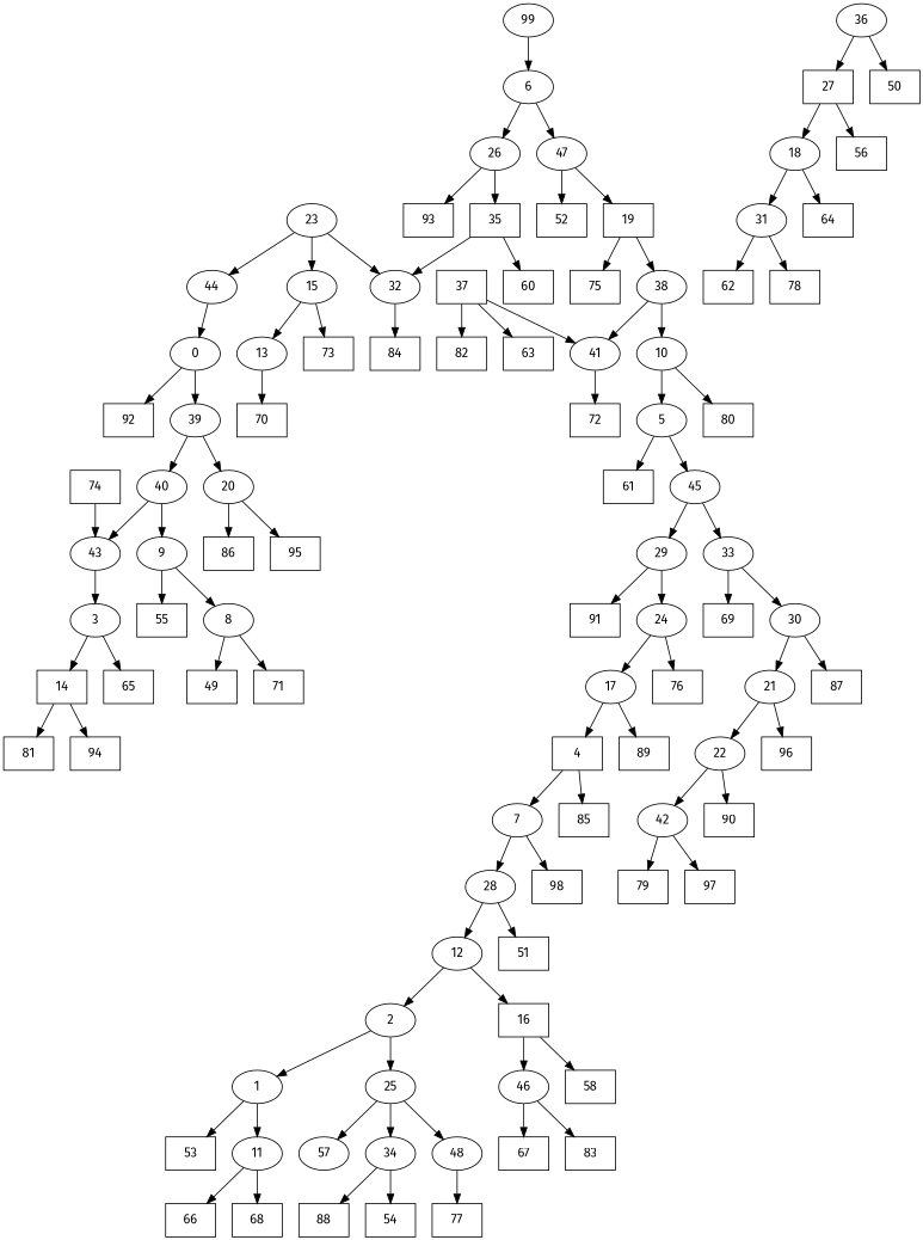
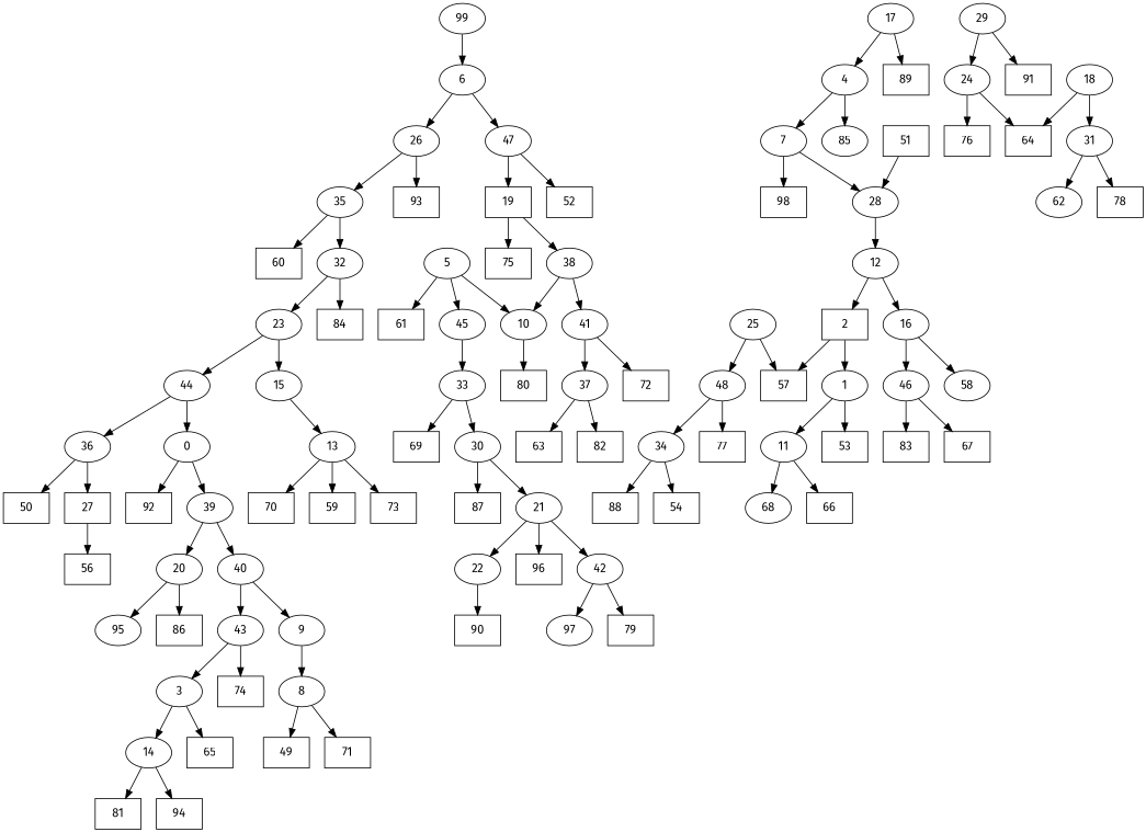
  digraph {
    fontname="Fira Sans"
    node [fontname="Fira Sans" shape=box]
    edge [fontname="Fira Sans"]
    n1 [label=0 shape=""]
    n2 [label=39 shape=""]
    n3 [label=92]
    n4 [label=20 shape=""]
    n5 [label=40 shape=""]
    n6 [label=1 shape=""]
    n7 [label=11 shape=""]
    n8 [label=53]
-   n9 [label=68]
+   n9 [label=68 shape=ellipse]
    n10 [label=66]
-   n11 [label=2 shape=""]
+   n11 [label=2]
    n12 [label=25 shape=""]
    n13 [label=48 shape=""]
-   n14 [label=57 shape=ellipse]
+   n14 [label=57]
    n15 [label=3 shape=""]
-   n16 [label=14]
+   n16 [label=14 shape=""]
    n17 [label=65]
    n18 [label=81]
    n19 [label=94]
-   n20 [label=4]
+   n20 [label=4 shape=""]
    n21 [label=7 shape=""]
-   n22 [label=85]
+   n22 [label=85 shape=ellipse]
    n23 [label=28 shape=""]
    n24 [label=98]
    n25 [label=5 shape=""]
    n26 [label=45 shape=""]
    n27 [label=61]
    n28 [label=29 shape=""]
    n29 [label=33 shape=""]
    n30 [label=6 shape=""]
    n31 [label=26 shape=""]
    n32 [label=47 shape=""]
-   n33 [label=35]
+   n33 [label=35 shape=""]
    n34 [label=93]
    n35 [label=19]
    n36 [label=52]
    n37 [label=12 shape=""]
    n38 [label=51]
    n39 [label=8 shape=""]
    n40 [label=49]
    n41 [label=71]
    n42 [label=9 shape=""]
-   n43 [label=55]
    n44 [label=10 shape=""]
    n45 [label=80]
-   n46 [label=16]
+   n46 [label=16 shape=""]
    n47 [label=46 shape=""]
-   n48 [label=58]
+   n48 [label=58 shape=ellipse]
    n49 [label=13 shape=""]
    n50 [label=70]
+   n51 [label=59]
    n52 [label=15 shape=""]
    n53 [label=73]
    n54 [label=83]
    n55 [label=67]
    n56 [label=17 shape=""]
    n57 [label=89]
    n58 [label=18 shape=""]
    n59 [label=31 shape=""]
    n60 [label=64]
-   n61 [label=62]
+   n61 [label=62 shape=ellipse]
    n62 [label=78]
    n63 [label=38 shape=""]
    n64 [label=75]
    n65 [label=41 shape=""]
    n66 [label=86]
-   n67 [label=95]
+   n67 [label=95 shape=ellipse]
    n68 [label=21 shape=""]
    n69 [label=22 shape=""]
    n70 [label=96]
    n71 [label=42 shape=""]
    n72 [label=90]
    n73 [label=79]
-   n74 [label=97]
+   n74 [label=97 shape=ellipse]
    n75 [label=23 shape=""]
    n76 [label=44 shape=""]
    n77 [label=36 shape=""]
    n78 [label=24 shape=""]
    n79 [label=76]
    n80 [label=34 shape=""]
    n81 [label=77]
    n82 [label=32 shape=""]
    n83 [label=60]
    n84 [label=27]
    n85 [label=56]
    n86 [label=91]
    n87 [label=30 shape=""]
    n88 [label=87]
    n89 [label=84]
    n90 [label=69]
    n91 [label=88]
    n92 [label=54]
    n93 [label=50]
-   n94 [label=37]
+   n94 [label=37 shape=""]
    n95 [label=82]
    n96 [label=63]
    n97 [label=72]
    n98 [label=43 shape=""]
    n99 [label=74]
    n100 [label=99 shape=""]
    n1 -> n2
    n1 -> n3
    n2 -> n4
    n2 -> n5
    n4 -> n66
    n4 -> n67
    n5 -> n42
    n5 -> n98
    n6 -> n7
    n6 -> n8
    n7 -> n9
    n7 -> n10
    n11 -> n6
-   n11 -> n12
+   n11 -> n14
    n12 -> n13
    n12 -> n14
-   n12 -> n80
+   n13 -> n80
    n13 -> n81
    n15 -> n16
    n15 -> n17
    n16 -> n18
    n16 -> n19
    n20 -> n21
    n20 -> n22
    n21 -> n23
    n21 -> n24
    n23 -> n37
-   n23 -> n38
+   n38 -> n23
    n25 -> n26
    n25 -> n27
-   n26 -> n28
    n26 -> n29
    n28 -> n78
    n28 -> n86
    n29 -> n87
    n29 -> n90
    n30 -> n31
    n30 -> n32
    n31 -> n33
    n31 -> n34
    n32 -> n35
    n32 -> n36
    n33 -> n82
    n33 -> n83
    n35 -> n63
    n35 -> n64
    n37 -> n11
    n37 -> n46
    n39 -> n40
    n39 -> n41
    n42 -> n39
-   n42 -> n43
-   n44 -> n25
+   n25 -> n44
    n44 -> n45
    n46 -> n47
    n46 -> n48
    n47 -> n54
    n47 -> n55
    n49 -> n50
+   n49 -> n51
    n52 -> n49
-   n52 -> n53
+   n49 -> n53
    n56 -> n20
    n56 -> n57
    n58 -> n59
    n58 -> n60
    n59 -> n61
    n59 -> n62
    n63 -> n44
    n63 -> n65
-   n94 -> n65
+   n65 -> n94
    n65 -> n97
    n68 -> n69
    n68 -> n70
-   n69 -> n71
+   n68 -> n71
    n69 -> n72
    n71 -> n73
    n71 -> n74
    n75 -> n52
    n75 -> n76
    n76 -> n1
+   n76 -> n77
    n77 -> n84
    n77 -> n93
-   n78 -> n56
+   n78 -> n60
    n78 -> n79
    n80 -> n91
    n80 -> n92
-   n75 -> n82
+   n82 -> n75
    n82 -> n89
-   n84 -> n58
    n84 -> n85
    n87 -> n68
    n87 -> n88
    n94 -> n95
    n94 -> n96
    n98 -> n15
-   n99 -> n98
+   n98 -> n99
    n100 -> n30
  }
